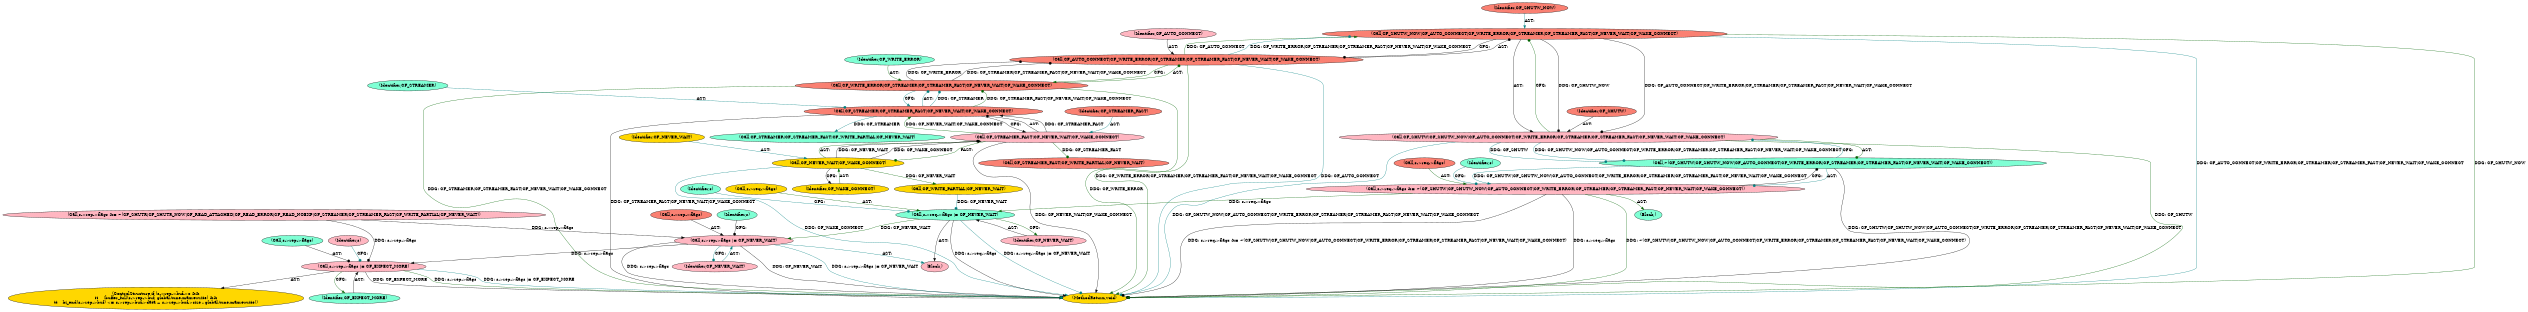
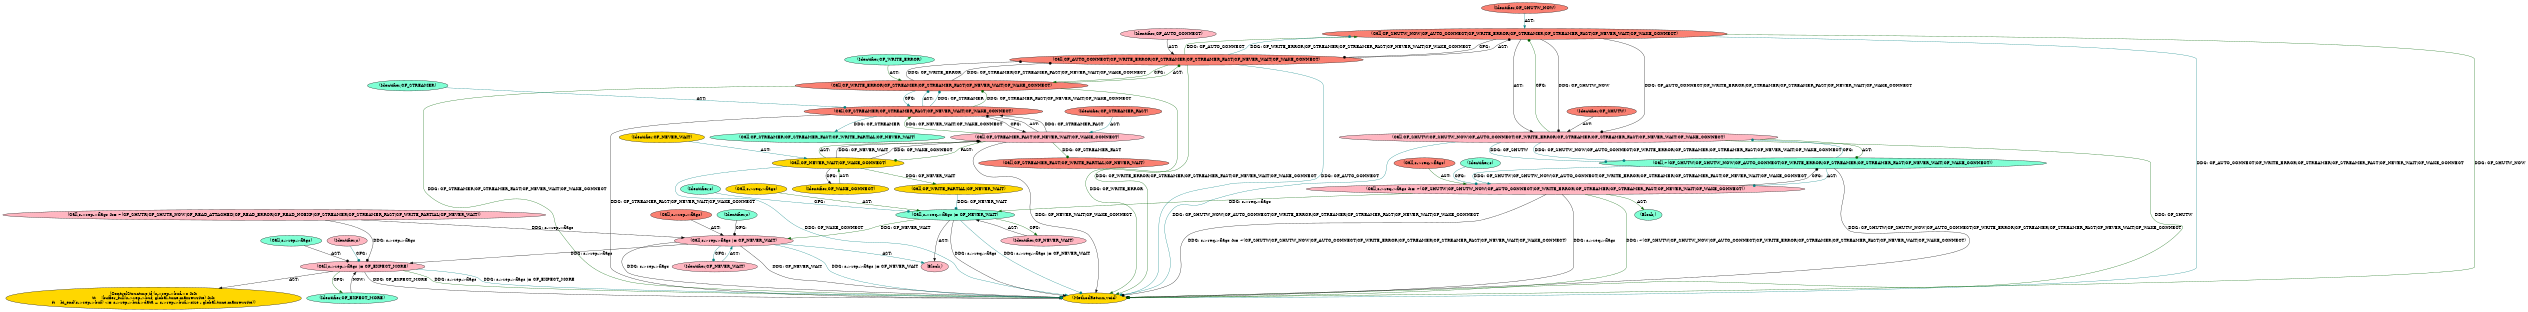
  digraph {
    node [fillcolor=lightpink style=filled]
    edge [arrowhead=normal color=black]
    n1 [fillcolor=salmon label="(Call,CF_SHUTW_NOW|CF_AUTO_CONNECT|CF_WRITE_ERROR|CF_STREAMER|CF_STREAMER_FAST|CF_NEVER_WAIT|CF_WAKE_CONNECT)"]
    n2 [fillcolor=salmon label="(Call,CF_AUTO_CONNECT|CF_WRITE_ERROR|CF_STREAMER|CF_STREAMER_FAST|CF_NEVER_WAIT|CF_WAKE_CONNECT)"]
    n3 [label="(Call,CF_SHUTW|CF_SHUTW_NOW|CF_AUTO_CONNECT|CF_WRITE_ERROR|CF_STREAMER|CF_STREAMER_FAST|CF_NEVER_WAIT|CF_WAKE_CONNECT)"]
    n4 [fillcolor=gold label="(MethodReturn,void)"]
    n5 [fillcolor=salmon label="(Call,CF_WRITE_ERROR|CF_STREAMER|CF_STREAMER_FAST|CF_NEVER_WAIT|CF_WAKE_CONNECT)"]
    n6 [fillcolor=aquamarine label="(Call,~(CF_SHUTW|CF_SHUTW_NOW|CF_AUTO_CONNECT|CF_WRITE_ERROR|CF_STREAMER|CF_STREAMER_FAST|CF_NEVER_WAIT|CF_WAKE_CONNECT))"]
    n7 [fillcolor=salmon label="(Call,CF_STREAMER|CF_STREAMER_FAST|CF_NEVER_WAIT|CF_WAKE_CONNECT)"]
    n8 [label="(Call,CF_STREAMER_FAST|CF_NEVER_WAIT|CF_WAKE_CONNECT)"]
    n9 [fillcolor=aquamarine label="(Call,CF_STREAMER|CF_STREAMER_FAST|CF_WRITE_PARTIAL|CF_NEVER_WAIT)"]
    n10 [fillcolor=gold label="(Call,CF_NEVER_WAIT|CF_WAKE_CONNECT)"]
    n11 [fillcolor=salmon label="(Call,CF_STREAMER_FAST|CF_WRITE_PARTIAL|CF_NEVER_WAIT)"]
    n12 [fillcolor=gold label="(Identifier,CF_WAKE_CONNECT)"]
    n13 [fillcolor=gold label="(Call,CF_WRITE_PARTIAL|CF_NEVER_WAIT)"]
    n14 [fillcolor=aquamarine label="(Call,s->req->flags |= CF_NEVER_WAIT)"]
    n15 [label="(Call,s->req->flags &= ~(CF_SHUTW|CF_SHUTW_NOW|CF_AUTO_CONNECT|CF_WRITE_ERROR|CF_STREAMER|CF_STREAMER_FAST|CF_NEVER_WAIT|CF_WAKE_CONNECT))"]
    n16 [fillcolor=aquamarine label="(Block,)"]
    n17 [label="(Call,s->rep->flags |= CF_NEVER_WAIT)"]
    n18 [label="(Identifier,CF_NEVER_WAIT)"]
    n19 [label="(Block,)"]
    n20 [label="(Call,s->rep->flags |= CF_EXPECT_MORE)"]
    n21 [label="(Identifier,CF_NEVER_WAIT)"]
    n22 [fillcolor=gold label="(ControlStructure,if (s->rep->buf->o &&\n\t\t    !buffer_full(s->rep->buf, global.tune.maxrewrite) &&\n\t\t    bi_end(s->rep->buf) <= s->rep->buf->data + s->rep->buf->size - global.tune.maxrewrite))"]
    n23 [fillcolor=aquamarine label="(Identifier,CF_EXPECT_MORE)"]
    n24 [fillcolor=aquamarine label="(Identifier,CF_STREAMER)"]
    n25 [fillcolor=aquamarine label="(Identifier,s)"]
    n26 [fillcolor=salmon label="(Identifier,CF_SHUTW_NOW)"]
    n27 [fillcolor=salmon label="(Call,s->req->flags)"]
    n28 [fillcolor=aquamarine label="(Call,s->rep->flags)"]
    n29 [fillcolor=gold label="(Identifier,CF_NEVER_WAIT)"]
    n30 [label="(Call,s->rep->flags &= ~(CF_SHUTR|CF_SHUTR_NOW|CF_READ_ATTACHED|CF_READ_ERROR|CF_READ_NOEXP|CF_STREAMER|CF_STREAMER_FAST|CF_WRITE_PARTIAL|CF_NEVER_WAIT))"]
    n31 [fillcolor=aquamarine label="(Identifier,s)"]
    n32 [fillcolor=aquamarine label="(Identifier,s)"]
    n33 [fillcolor=aquamarine label="(Identifier,CF_WRITE_ERROR)"]
    n34 [fillcolor=salmon label="(Call,s->rep->flags)"]
    n35 [fillcolor=salmon label="(Identifier,CF_STREAMER_FAST)"]
    n36 [fillcolor=gold label="(Call,s->req->flags)"]
    n37 [label="(Identifier,CF_AUTO_CONNECT)"]
    n38 [fillcolor=salmon label="(Identifier,CF_SHUTW)"]
    n39 [label="(Identifier,s)"]
    n1 -> n2 [arrowhead=dot label="CFG: "]
    n1 -> n3 [label="AST: "]
    n1 -> n3 [arrowhead=dot label="DDG: CF_SHUTW_NOW"]
    n1 -> n3 [arrowhead=dot label="DDG: CF_AUTO_CONNECT|CF_WRITE_ERROR|CF_STREAMER|CF_STREAMER_FAST|CF_NEVER_WAIT|CF_WAKE_CONNECT"]
    n1 -> n4 [color=teal label="DDG: CF_AUTO_CONNECT|CF_WRITE_ERROR|CF_STREAMER|CF_STREAMER_FAST|CF_NEVER_WAIT|CF_WAKE_CONNECT"]
    n1 -> n4 [color=darkgreen label="DDG: CF_SHUTW_NOW"]
    n2 -> n1 [arrowhead=dot label="AST: "]
    n2 -> n1 [color=darkgreen label="DDG: CF_AUTO_CONNECT"]
    n2 -> n1 [arrowhead=dot color=teal label="DDG: CF_WRITE_ERROR|CF_STREAMER|CF_STREAMER_FAST|CF_NEVER_WAIT|CF_WAKE_CONNECT"]
    n2 -> n4 [color=darkgreen label="DDG: CF_WRITE_ERROR|CF_STREAMER|CF_STREAMER_FAST|CF_NEVER_WAIT|CF_WAKE_CONNECT"]
    n2 -> n4 [arrowhead=dot color=teal label="DDG: CF_AUTO_CONNECT"]
    n2 -> n5 [color=darkgreen label="CFG: "]
    n3 -> n1 [arrowhead=dot color=darkgreen label="CFG: "]
    n3 -> n4 [arrowhead=dot color=teal label="DDG: CF_SHUTW_NOW|CF_AUTO_CONNECT|CF_WRITE_ERROR|CF_STREAMER|CF_STREAMER_FAST|CF_NEVER_WAIT|CF_WAKE_CONNECT"]
    n3 -> n4 [arrowhead=dot color=darkgreen label="DDG: CF_SHUTW"]
    n3 -> n6 [arrowhead=dot color=darkgreen label="AST: "]
    n3 -> n6 [arrowhead=dot color=teal label="DDG: CF_SHUTW"]
    n3 -> n6 [arrowhead=dot color=teal label="DDG: CF_SHUTW_NOW|CF_AUTO_CONNECT|CF_WRITE_ERROR|CF_STREAMER|CF_STREAMER_FAST|CF_NEVER_WAIT|CF_WAKE_CONNECT"]
    n5 -> n2 [arrowhead=dot color=darkgreen label="AST: "]
    n5 -> n2 [arrowhead=dot label="DDG: CF_WRITE_ERROR"]
    n5 -> n2 [arrowhead=dot label="DDG: CF_STREAMER|CF_STREAMER_FAST|CF_NEVER_WAIT|CF_WAKE_CONNECT"]
    n5 -> n4 [color=darkgreen label="DDG: CF_WRITE_ERROR"]
    n5 -> n4 [color=darkgreen label="DDG: CF_STREAMER|CF_STREAMER_FAST|CF_NEVER_WAIT|CF_WAKE_CONNECT"]
    n5 -> n7 [color=teal label="CFG: "]
    n6 -> n3 [arrowhead=dot color=teal label="CFG: "]
    n6 -> n4 [label="DDG: CF_SHUTW|CF_SHUTW_NOW|CF_AUTO_CONNECT|CF_WRITE_ERROR|CF_STREAMER|CF_STREAMER_FAST|CF_NEVER_WAIT|CF_WAKE_CONNECT"]
    n6 -> n15 [arrowhead=dot color=teal label="AST: "]
    n6 -> n15 [color=teal label="DDG: CF_SHUTW|CF_SHUTW_NOW|CF_AUTO_CONNECT|CF_WRITE_ERROR|CF_STREAMER|CF_STREAMER_FAST|CF_NEVER_WAIT|CF_WAKE_CONNECT"]
    n7 -> n4 [label="DDG: CF_STREAMER_FAST|CF_NEVER_WAIT|CF_WAKE_CONNECT"]
    n7 -> n5 [arrowhead=dot color=teal label="AST: "]
    n7 -> n5 [arrowhead=dot color=teal label="DDG: CF_STREAMER"]
    n7 -> n5 [arrowhead=dot color=darkgreen label="DDG: CF_STREAMER_FAST|CF_NEVER_WAIT|CF_WAKE_CONNECT"]
    n7 -> n8 [label="CFG: "]
    n7 -> n9 [color=teal label="DDG: CF_STREAMER"]
    n8 -> n4 [label="DDG: CF_NEVER_WAIT|CF_WAKE_CONNECT"]
    n8 -> n7 [arrowhead=dot label="AST: "]
    n8 -> n7 [label="DDG: CF_STREAMER_FAST"]
    n8 -> n7 [color=darkgreen label="DDG: CF_NEVER_WAIT|CF_WAKE_CONNECT"]
    n8 -> n10 [arrowhead=dot color=darkgreen label="FAST: "]
    n8 -> n11 [arrowhead=dot color=darkgreen label="DDG: CF_STREAMER_FAST"]
    n10 -> n4 [color=teal label="DDG: CF_WAKE_CONNECT"]
    n10 -> n8 [arrowhead=dot color=darkgreen label="AST: "]
    n10 -> n8 [arrowhead=dot label="DDG: CF_NEVER_WAIT"]
    n10 -> n8 [label="DDG: CF_WAKE_CONNECT"]
    n10 -> n12 [label="CFG: "]
    n10 -> n13 [color=darkgreen label="DDG: CF_NEVER_WAIT"]
    n12 -> n10 [color=darkgreen label="AST: "]
    n13 -> n14 [arrowhead=dot color=teal label="DDG: CF_NEVER_WAIT"]
    n14 -> n4 [label="DDG: s->req->flags"]
    n14 -> n4 [arrowhead=dot color=teal label="DDG: s->req->flags |= CF_NEVER_WAIT"]
    n14 -> n17 [color=darkgreen label="DDG: CF_NEVER_WAIT"]
    n14 -> n18 [color=darkgreen label="CFG: "]
    n14 -> n19 [label="AST: "]
    n15 -> n4 [arrowhead=dot label="DDG: s->req->flags &= ~(CF_SHUTW|CF_SHUTW_NOW|CF_AUTO_CONNECT|CF_WRITE_ERROR|CF_STREAMER|CF_STREAMER_FAST|CF_NEVER_WAIT|CF_WAKE_CONNECT)"]
    n15 -> n4 [arrowhead=dot label="DDG: s->req->flags"]
    n15 -> n4 [color=darkgreen label="DDG: ~(CF_SHUTW|CF_SHUTW_NOW|CF_AUTO_CONNECT|CF_WRITE_ERROR|CF_STREAMER|CF_STREAMER_FAST|CF_NEVER_WAIT|CF_WAKE_CONNECT)"]
    n15 -> n6 [arrowhead=dot label="CFG: "]
    n15 -> n14 [color=darkgreen label="DDG: s->req->flags"]
    n15 -> n16 [color=darkgreen label="AST: "]
    n17 -> n4 [arrowhead=dot label="DDG: CF_NEVER_WAIT"]
    n17 -> n4 [color=teal label="DDG: s->rep->flags |= CF_NEVER_WAIT"]
    n17 -> n4 [arrowhead=dot label="DDG: s->rep->flags"]
    n17 -> n19 [color=teal label="AST: "]
    n17 -> n20 [label="DDG: s->rep->flags"]
    n17 -> n21 [arrowhead=dot color=teal label="CFG: "]
    n18 -> n14 [label="AST: "]
    n20 -> n4 [arrowhead=dot label="DDG: CF_EXPECT_MORE"]
    n20 -> n4 [arrowhead=dot color=darkgreen label="DDG: s->rep->flags"]
    n20 -> n4 [arrowhead=dot color=teal label="DDG: s->rep->flags |= CF_EXPECT_MORE"]
    n20 -> n22 [label="AST: "]
    n20 -> n23 [color=darkgreen label="CFG: "]
    n21 -> n17 [color=teal label="AST: "]
-   n23 -> n20 [label="AST: "]
+   n23 -> n20 [label="NOW: "]
    n24 -> n7 [arrowhead=dot color=teal label="AST: "]
    n25 -> n17 [arrowhead=dot label="CFG: "]
    n26 -> n1 [color=teal label="AST: "]
    n27 -> n15 [color=darkgreen label="AST: "]
    n28 -> n20 [arrowhead=dot label="AST: "]
    n29 -> n10 [color=teal label="AST: "]
    n30 -> n17 [label="DDG: s->rep->flags"]
    n30 -> n20 [arrowhead=dot label="DDG: s->rep->flags"]
    n31 -> n14 [arrowhead=dot color=teal label="CFG: "]
    n32 -> n15 [arrowhead=dot color=teal label="CFG: "]
    n33 -> n5 [color=darkgreen label="AST: "]
    n34 -> n17 [label="AST: "]
    n35 -> n8 [color=teal label="AST: "]
    n36 -> n14 [color=darkgreen label="AST: "]
    n37 -> n2 [label="AST: "]
    n38 -> n3 [label="AST: "]
    n39 -> n20 [arrowhead=dot color=teal label="CFG: "]
  }
